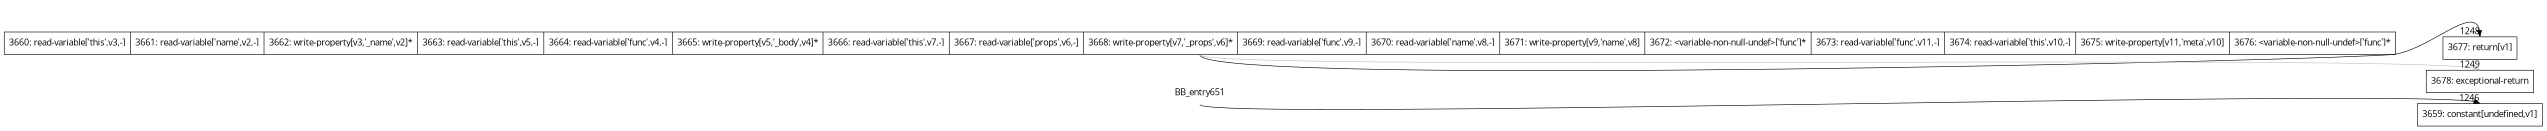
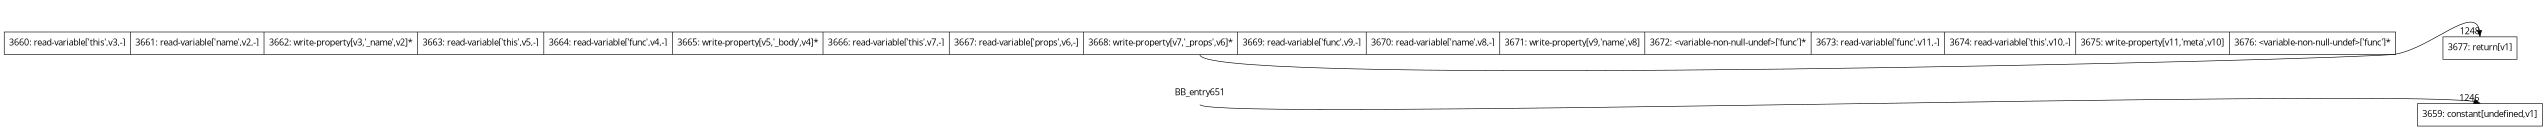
  digraph {
    fontname="Open Sans"
    rankdir=LR
    node [fontname="Open Sans" shape=record]
    edge [fontname="Open Sans" headport=n tailport=s]
    n1 [label=BB_entry651 shape=none]
    n2 [label="{3659: constant[undefined,v1]}"]
    n3 [label="{3660: read-variable['this',v3,-]|3661: read-variable['name',v2,-]|3662: write-property[v3,'_name',v2]*|3663: read-variable['this',v5,-]|3664: read-variable['func',v4,-]|3665: write-property[v5,'_body',v4]*|3666: read-variable['this',v7,-]|3667: read-variable['props',v6,-]|3668: write-property[v7,'_props',v6]*|3669: read-variable['func',v9,-]|3670: read-variable['name',v8,-]|3671: write-property[v9,'name',v8]|3672: \<variable-non-null-undef\>['func']*|3673: read-variable['func',v11,-]|3674: read-variable['this',v10,-]|3675: write-property[v11,'meta',v10]|3676: \<variable-non-null-undef\>['func']*}"]
    n4 [label="{3677: return[v1]}"]
-   n5 [label="{3678: exceptional-return}"]
    n1 -> n2 [headlabel="    1246"]
    n3 -> n4 [headlabel="      1248"]
-   n3 -> n5 [color=gray headlabel="      1249"]
  }
